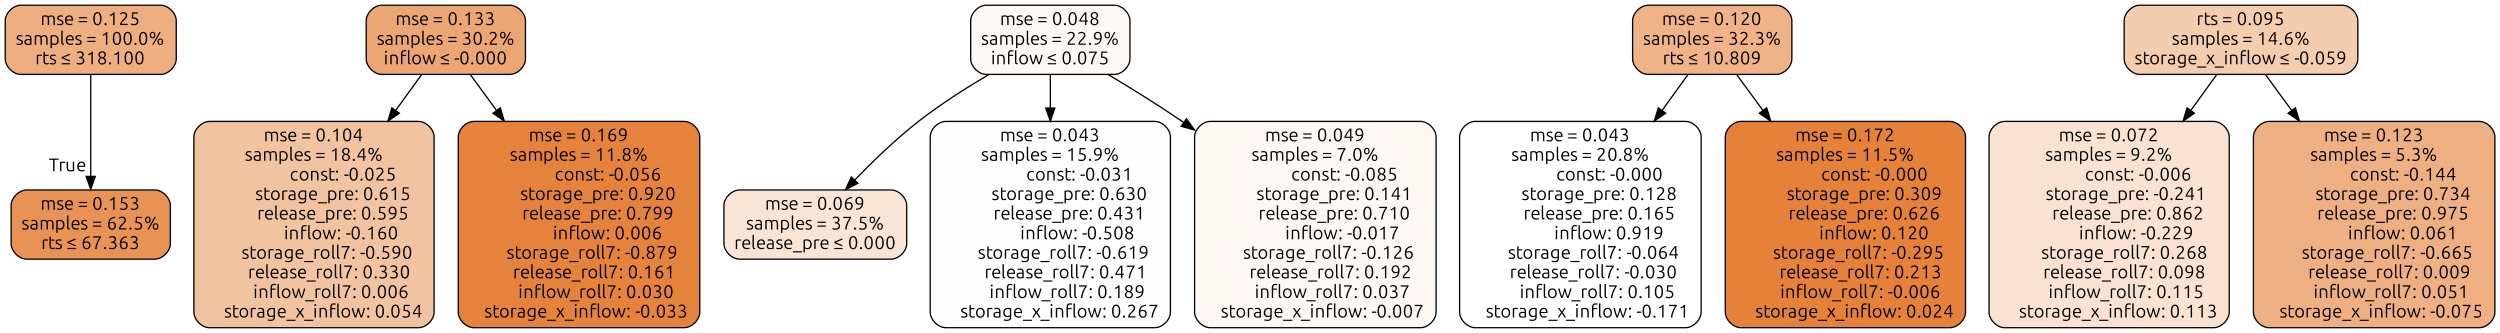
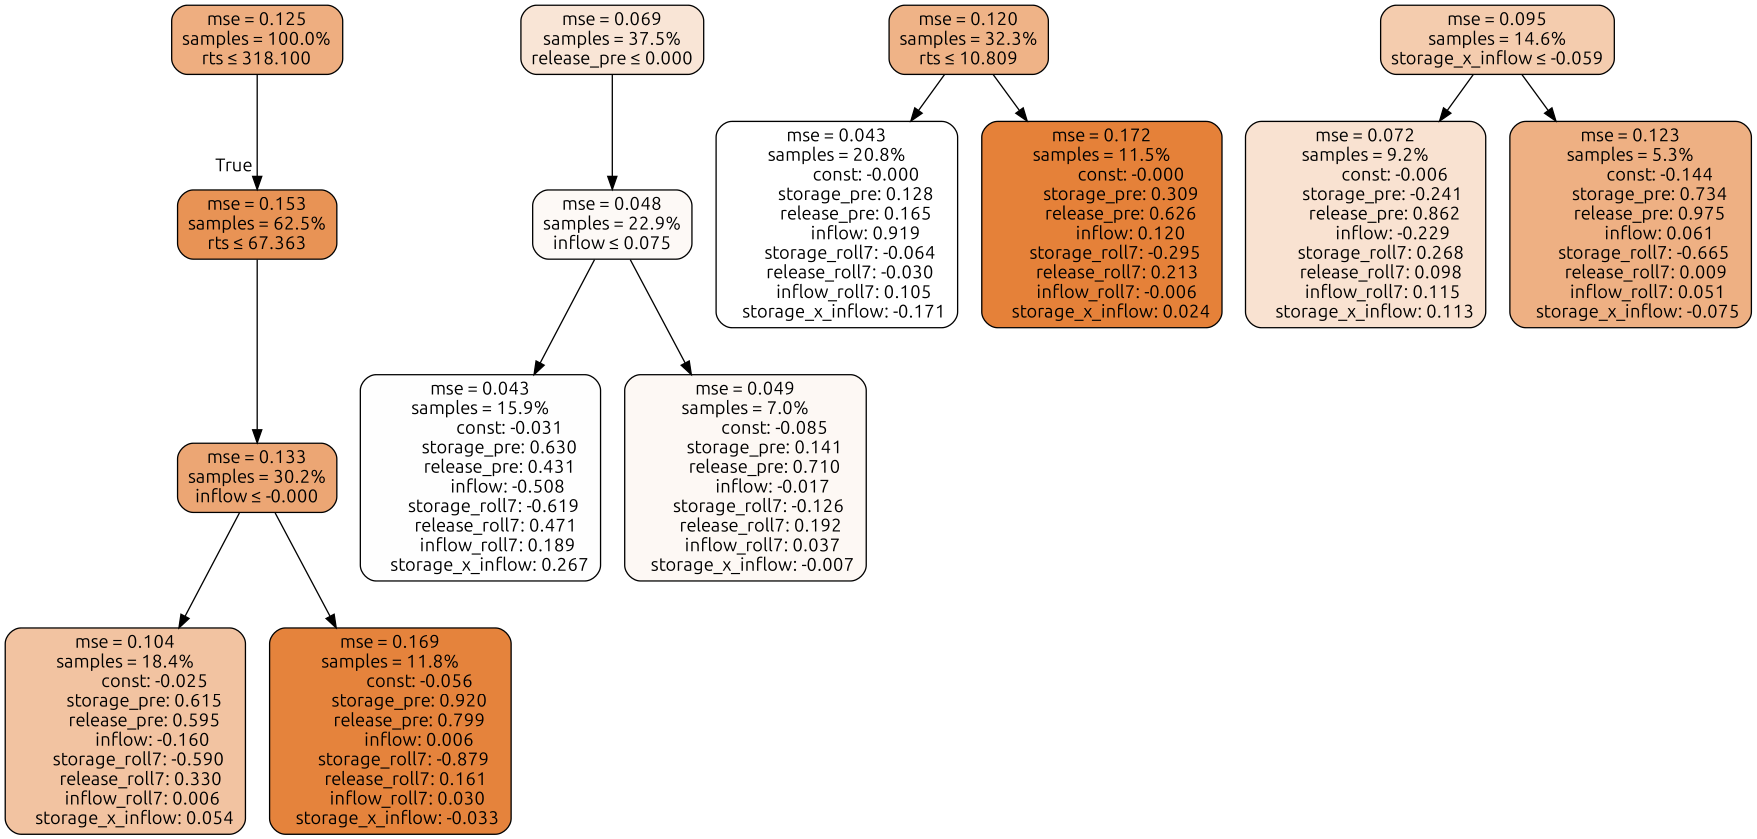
  digraph {
    fontname=Ubuntu
    node [color=black fontname=Ubuntu shape=rectangle style="filled, rounded"]
    edge [fontname=Ubuntu]
    n1 [fillcolor="#eeae80" label="mse = 0.125\nsamples = 100.0%\nrts &le; 318.100"]
    n2 [fillcolor="#e89355" label="mse = 0.153\nsamples = 62.5%\nrts &le; 67.363"]
    n3 [fillcolor="#eca674" label="mse = 0.133\nsamples = 30.2%\ninflow &le; -0.000"]
    n4 [fillcolor="#f9e5d6" label="mse = 0.069\nsamples = 37.5%\nrelease_pre &le; 0.000"]
    n5 [fillcolor="#fdf9f6" label="mse = 0.048\nsamples = 22.9%\ninflow &le; 0.075"]
    n6 [fillcolor="#efb387" label="mse = 0.120\nsamples = 32.3%\nrts &le; 10.809"]
    n7 [fillcolor="#ffffff" label="mse = 0.043\nsamples = 20.8%\n               const: -0.000\n          storage_pre: 0.128\n          release_pre: 0.165\n               inflow: 0.919\n       storage_roll7: -0.064\n       release_roll7: -0.030\n         inflow_roll7: 0.105\n    storage_x_inflow: -0.171"]
    n8 [fillcolor="#e58139" label="mse = 0.172\nsamples = 11.5%\n               const: -0.000\n          storage_pre: 0.309\n          release_pre: 0.626\n               inflow: 0.120\n       storage_roll7: -0.295\n        release_roll7: 0.213\n        inflow_roll7: -0.006\n     storage_x_inflow: 0.024"]
    n9 [fillcolor="#f2c3a1" label="mse = 0.104\nsamples = 18.4%\n               const: -0.025\n          storage_pre: 0.615\n          release_pre: 0.595\n              inflow: -0.160\n       storage_roll7: -0.590\n        release_roll7: 0.330\n         inflow_roll7: 0.006\n     storage_x_inflow: 0.054"]
    n10 [fillcolor="#e5833c" label="mse = 0.169\nsamples = 11.8%\n               const: -0.056\n          storage_pre: 0.920\n          release_pre: 0.799\n               inflow: 0.006\n       storage_roll7: -0.879\n        release_roll7: 0.161\n         inflow_roll7: 0.030\n    storage_x_inflow: -0.033"]
    n11 [fillcolor="#fefefe" label="mse = 0.043\nsamples = 15.9%\n               const: -0.031\n          storage_pre: 0.630\n          release_pre: 0.431\n              inflow: -0.508\n       storage_roll7: -0.619\n        release_roll7: 0.471\n         inflow_roll7: 0.189\n     storage_x_inflow: 0.267"]
    n12 [fillcolor="#fdf8f4" label="mse = 0.049\nsamples = 7.0%\n               const: -0.085\n          storage_pre: 0.141\n          release_pre: 0.710\n              inflow: -0.017\n       storage_roll7: -0.126\n        release_roll7: 0.192\n         inflow_roll7: 0.037\n    storage_x_inflow: -0.007"]
-   n13 [fillcolor="#f4ccae" label="rts = 0.095\nsamples = 14.6%\nstorage_x_inflow &le; -0.059"]
+   n13 [fillcolor="#f4ccae" label="mse = 0.095\nsamples = 14.6%\nstorage_x_inflow &le; -0.059"]
    n14 [fillcolor="#f9e2d1" label="mse = 0.072\nsamples = 9.2%\n               const: -0.006\n         storage_pre: -0.241\n          release_pre: 0.862\n              inflow: -0.229\n        storage_roll7: 0.268\n        release_roll7: 0.098\n         inflow_roll7: 0.115\n     storage_x_inflow: 0.113"]
    n15 [fillcolor="#eeb083" label="mse = 0.123\nsamples = 5.3%\n               const: -0.144\n          storage_pre: 0.734\n          release_pre: 0.975\n               inflow: 0.061\n       storage_roll7: -0.665\n        release_roll7: 0.009\n         inflow_roll7: 0.051\n    storage_x_inflow: -0.075"]
    n1 -> n2 [headlabel=True labelangle=45 labeldistance=2.5]
+   n2 -> n3
    n3 -> n9
    n3 -> n10
-   n5 -> n4
+   n4 -> n5
    n5 -> n11
    n5 -> n12
    n6 -> n7
    n6 -> n8
    n13 -> n14
    n13 -> n15
  }
